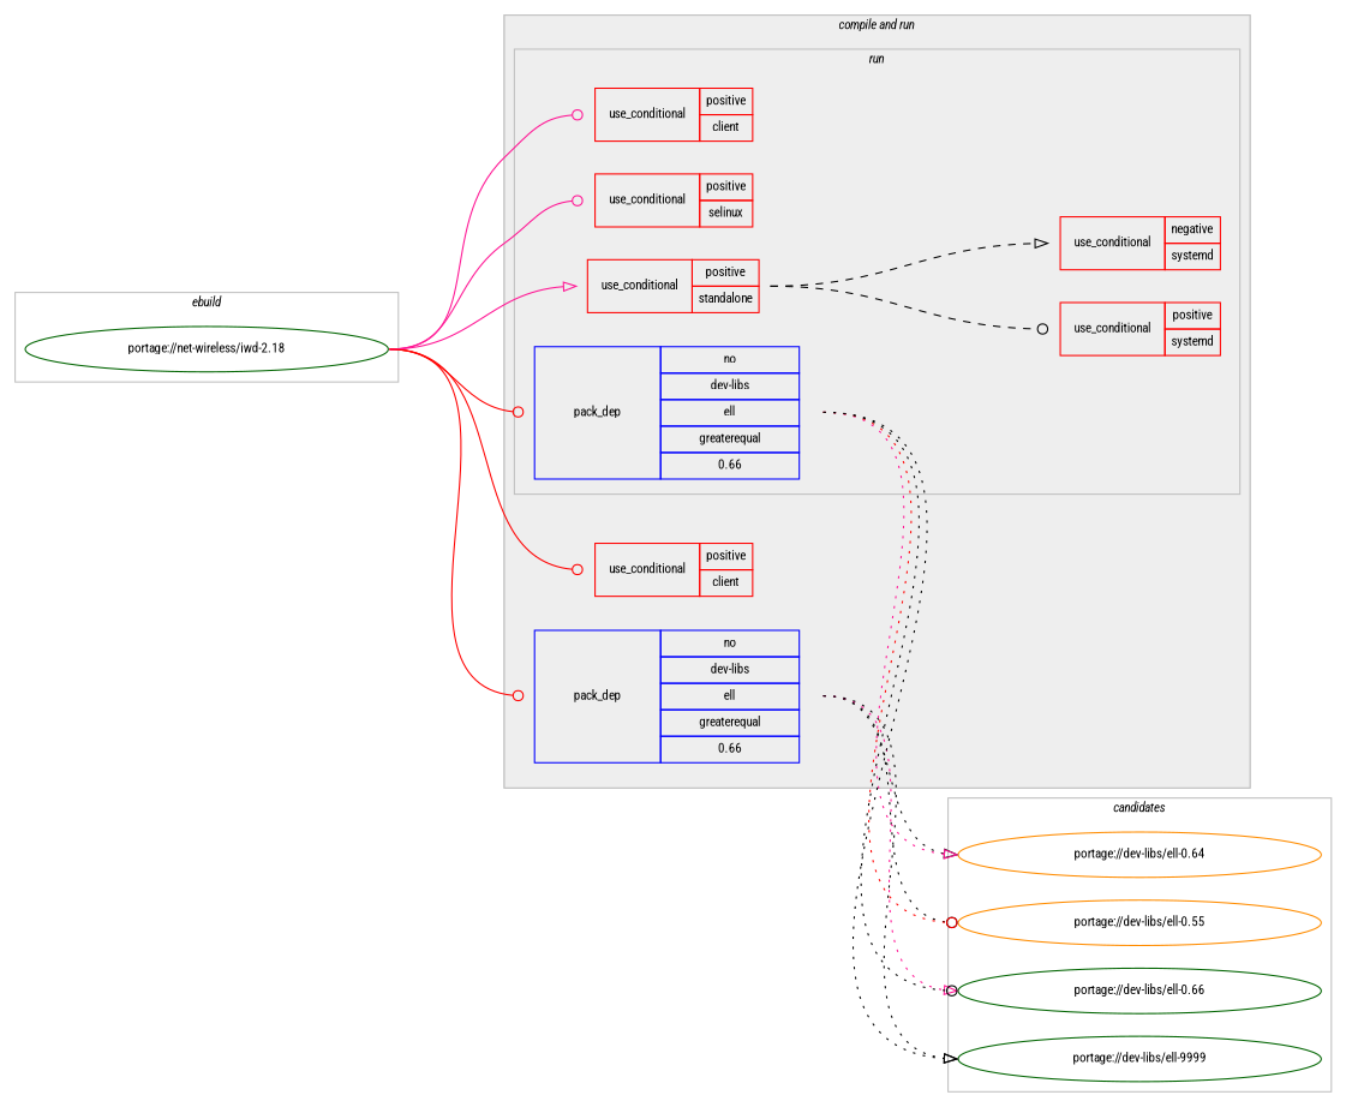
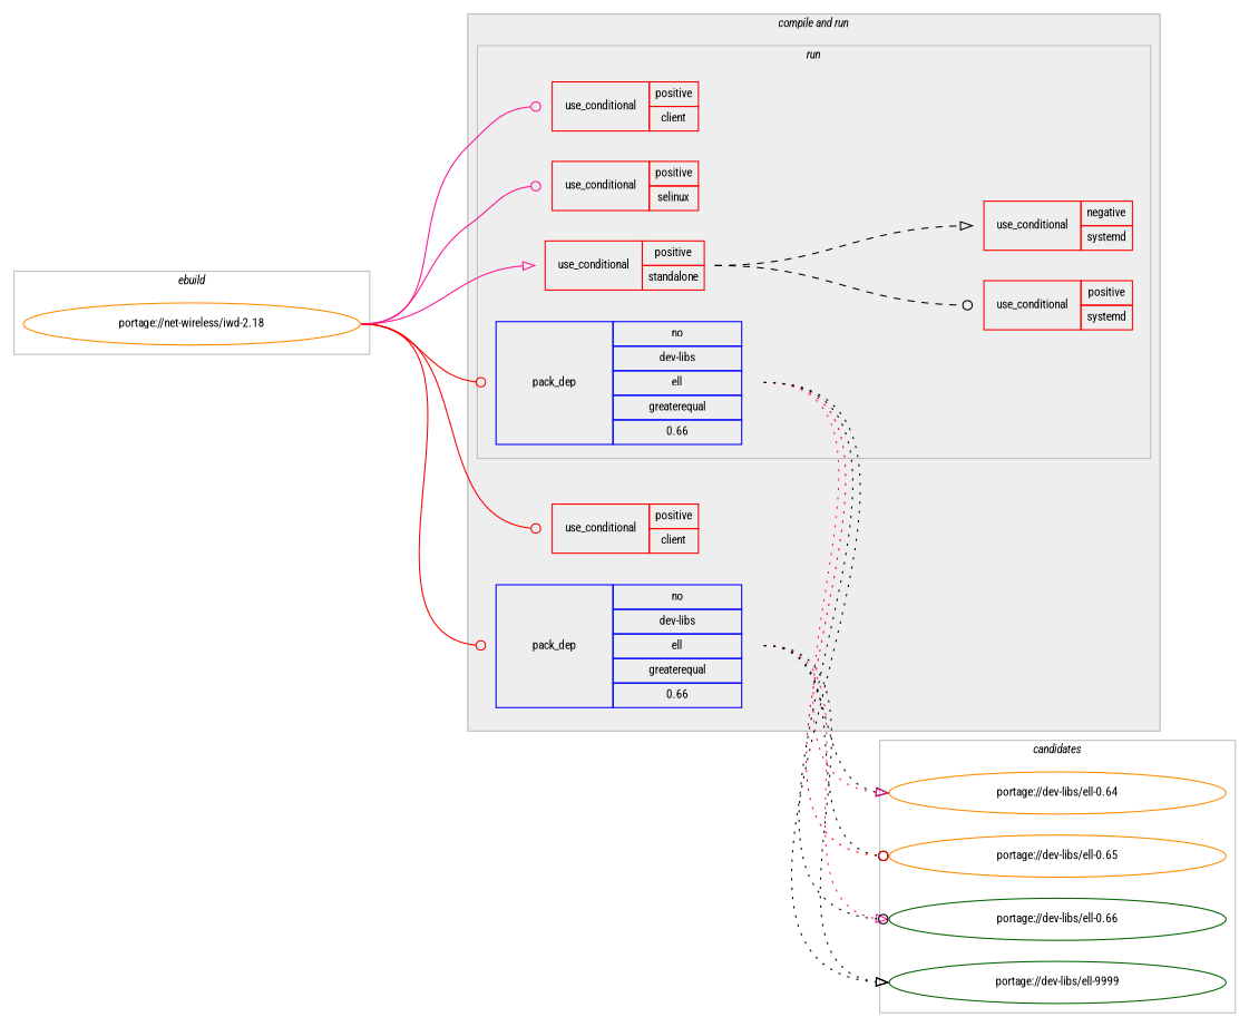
  digraph {
    compound=true
    concentrate=true
    fontname="Roboto Condensed"
    fontsize=10
    newrank=true
    rankdir=LR
    ranksep=1.5
    node [color=red fontname="Roboto Condensed" fontsize=10 shape=none]
    edge [arrowhead=odot color=black fontname="Roboto Condensed" headport=w style=dotted tailport=e weight=20]
-   n1 [color=darkgreen label="portage://net-wireless/iwd-2.18" width=4 shape=""]
+   n1 [color=darkorange label="portage://net-wireless/iwd-2.18" width=4 shape=""]
    n2 [label=<<TABLE BORDER="0" CELLBORDER="1" CELLSPACING="0" CELLPADDING="4"><TR><TD ROWSPAN="3" CELLPADDING="10">use_conditional</TD></TR><TR><TD>positive</TD></TR><TR><TD>client</TD></TR></TABLE>>]
    n3 [color=blue label=<<TABLE BORDER="0" CELLBORDER="1" CELLSPACING="0" CELLPADDING="4" WIDTH="220"><TR><TD ROWSPAN="6" CELLPADDING="30">pack_dep</TD></TR><TR><TD WIDTH="110">no</TD></TR><TR><TD>dev-libs</TD></TR><TR><TD>ell</TD></TR><TR><TD>greaterequal</TD></TR><TR><TD>0.66</TD></TR></TABLE>>]
    n4 [label=<<TABLE BORDER="0" CELLBORDER="1" CELLSPACING="0" CELLPADDING="4"><TR><TD ROWSPAN="3" CELLPADDING="10">use_conditional</TD></TR><TR><TD>positive</TD></TR><TR><TD>client</TD></TR></TABLE>>]
    n5 [label=<<TABLE BORDER="0" CELLBORDER="1" CELLSPACING="0" CELLPADDING="4"><TR><TD ROWSPAN="3" CELLPADDING="10">use_conditional</TD></TR><TR><TD>positive</TD></TR><TR><TD>selinux</TD></TR></TABLE>>]
    n6 [label=<<TABLE BORDER="0" CELLBORDER="1" CELLSPACING="0" CELLPADDING="4"><TR><TD ROWSPAN="3" CELLPADDING="10">use_conditional</TD></TR><TR><TD>positive</TD></TR><TR><TD>systemd</TD></TR></TABLE>>]
    n7 [label=<<TABLE BORDER="0" CELLBORDER="1" CELLSPACING="0" CELLPADDING="4"><TR><TD ROWSPAN="3" CELLPADDING="10">use_conditional</TD></TR><TR><TD>negative</TD></TR><TR><TD>systemd</TD></TR></TABLE>>]
    n8 [label=<<TABLE BORDER="0" CELLBORDER="1" CELLSPACING="0" CELLPADDING="4"><TR><TD ROWSPAN="3" CELLPADDING="10">use_conditional</TD></TR><TR><TD>positive</TD></TR><TR><TD>standalone</TD></TR></TABLE>>]
    n9 [color=blue label=<<TABLE BORDER="0" CELLBORDER="1" CELLSPACING="0" CELLPADDING="4" WIDTH="220"><TR><TD ROWSPAN="6" CELLPADDING="30">pack_dep</TD></TR><TR><TD WIDTH="110">no</TD></TR><TR><TD>dev-libs</TD></TR><TR><TD>ell</TD></TR><TR><TD>greaterequal</TD></TR><TR><TD>0.66</TD></TR></TABLE>>]
    n10 [color=darkorange label="portage://dev-libs/ell-0.64" width=4 shape=""]
-   n11 [color=darkorange label="portage://dev-libs/ell-0.55" width=4 shape=""]
+   n11 [color=darkorange label="portage://dev-libs/ell-0.65" width=4 shape=""]
    n12 [color=darkgreen label="portage://dev-libs/ell-0.66" width=4 shape=""]
    n13 [color=darkgreen label="portage://dev-libs/ell-9999" width=4 shape=""]
    subgraph cluster_1 {
      color=gray
      label=<<i>ebuild</i>>
      rank=same
      n1
    }
    subgraph cluster_2 {
      color=gray
      label=<<i>dependencies</i>>
      subgraph cluster_3 {
        color=gray
        fillcolor="#eeeeee"
        label=<<i>compile</i>>
        style=filled
        subgraph sub_4 {
          color=gray
          fillcolor="#eeeeee"
          label=<<i>compile</i>>
          style=filled
          n2
        }
        subgraph sub_5 {
          color=gray
          fillcolor="#eeeeee"
          label=<<i>compile</i>>
          style=filled
          n3
        }
      }
      subgraph cluster_6 {
        color=gray
        fillcolor="#eeeeee"
        label=<<i>compile and run</i>>
        style=filled
      }
      subgraph cluster_7 {
        color=gray
        fillcolor="#eeeeee"
        label=<<i>run</i>>
        style=filled
        subgraph sub_8 {
          color=gray
          fillcolor="#eeeeee"
          label=<<i>run</i>>
          style=filled
          n4
        }
        subgraph sub_9 {
          color=gray
          fillcolor="#eeeeee"
          label=<<i>run</i>>
          style=filled
          n5
        }
        subgraph sub_10 {
          color=gray
          fillcolor="#eeeeee"
          label=<<i>run</i>>
          style=filled
          n8
          subgraph sub_11 {
            color=gray
            fillcolor="#eeeeee"
            label=<<i>run</i>>
            style=filled
            n6
          }
          subgraph sub_12 {
            color=gray
            fillcolor="#eeeeee"
            label=<<i>run</i>>
            style=filled
            n7
          }
        }
        subgraph sub_13 {
          color=gray
          fillcolor="#eeeeee"
          label=<<i>run</i>>
          style=filled
          n9
        }
      }
    }
    subgraph cluster_14 {
      color=gray
      label=<<i>candidates</i>>
      rank=same
      subgraph sub_15 {
        color=black
        label=<<i>candidates</i>>
        nodesep=1
        rank=same
        n10
        n11
        n12
        n13
      }
      subgraph sub_16 {
        color=black
        label=<<i>candidates</i>>
        nodesep=1
        rank=same
        n10
        n11
        n12
        n13
      }
    }
    n1 -> n2 [color=red style=solid]
    n1 -> n3 [color=red style=solid]
    n1 -> n4 [color=deeppink style=solid]
    n1 -> n5 [color=deeppink style=solid]
    n1 -> n8 [arrowhead=onormal color=deeppink style=solid]
    n1 -> n9 [color=red style=solid]
    n3 -> n10 [arrowhead=onormal weight=100]
    n3 -> n11 [weight=100]
    n3 -> n12 [arrowhead=onormal color=deeppink weight=100]
    n3 -> n13 [arrowhead=onormal weight=100]
    n8 -> n6 [style=dashed]
    n8 -> n7 [arrowhead=onormal style=dashed]
    n9 -> n10 [arrowhead=onormal color=deeppink weight=100]
    n9 -> n11 [color=red weight=100]
    n9 -> n12 [weight=100]
    n9 -> n13 [arrowhead=onormal weight=100]
  }
